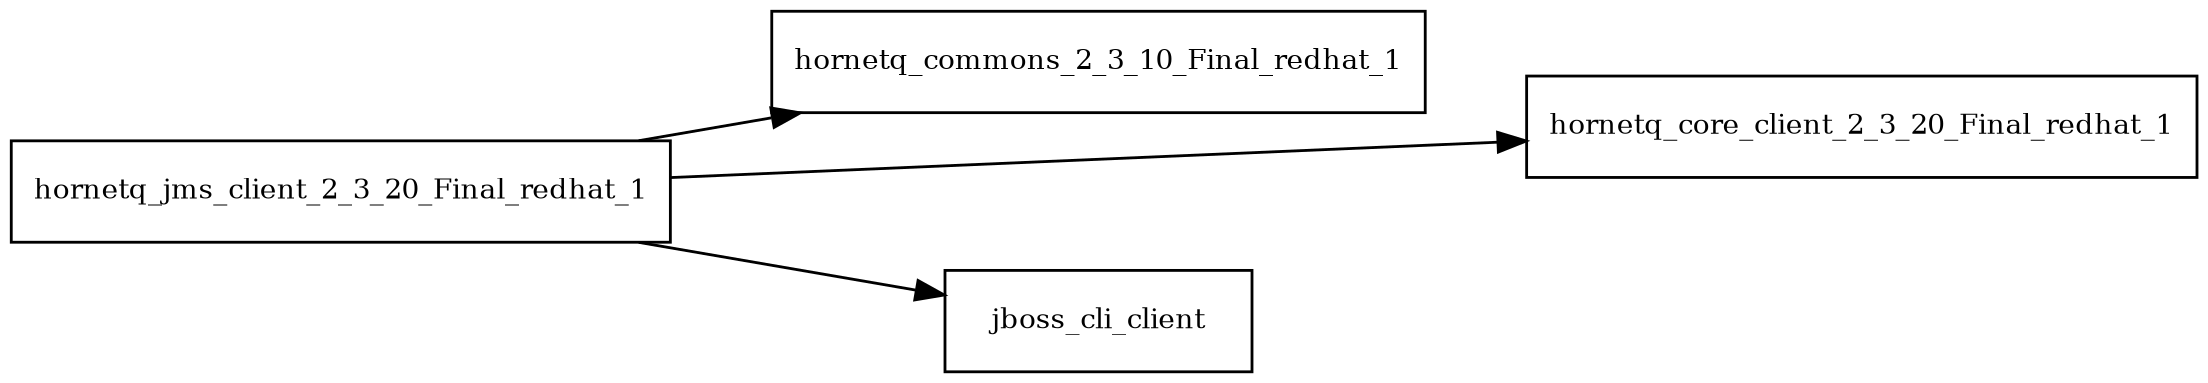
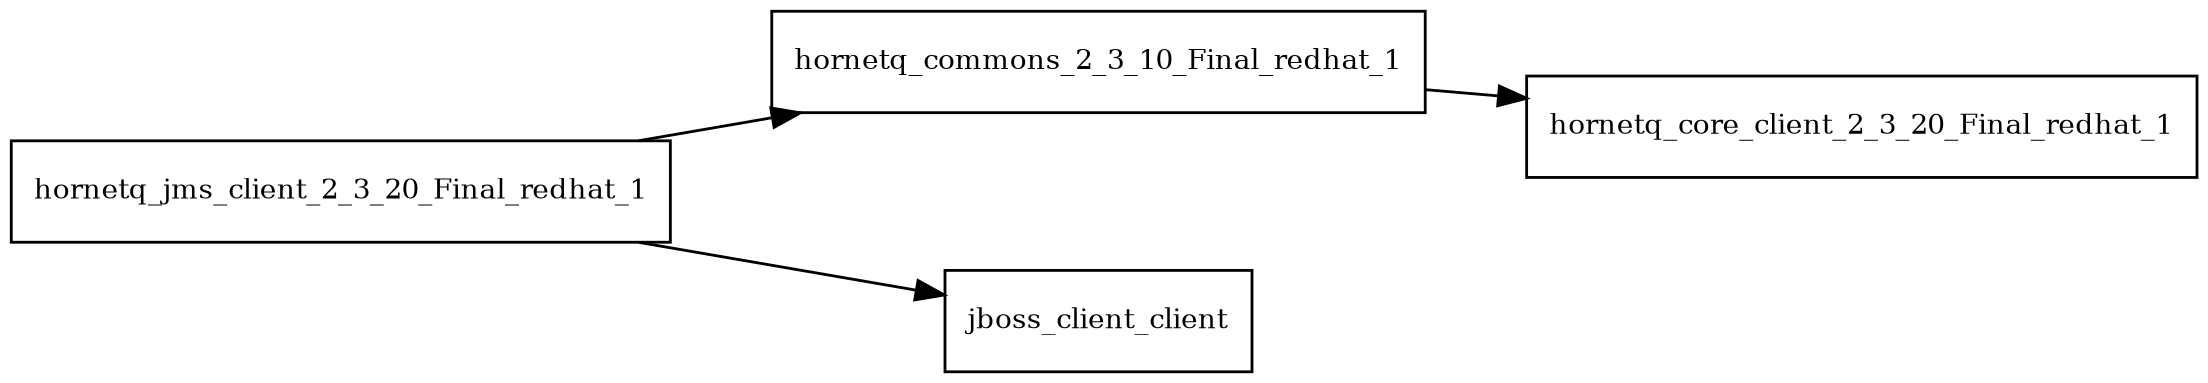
  digraph {
    rankdir=LR
    node [fontsize=10.0 shape=box]
    n1 [label=hornetq_commons_2_3_10_Final_redhat_1]
    hornetq_jms_client_2_3_20_Final_redhat_1
    hornetq_core_client_2_3_20_Final_redhat_1
-   jboss_cli_client
+   jboss_cli_client [label=jboss_client_client]
    hornetq_jms_client_2_3_20_Final_redhat_1 -> n1
-   hornetq_jms_client_2_3_20_Final_redhat_1 -> hornetq_core_client_2_3_20_Final_redhat_1
+   n1 -> hornetq_core_client_2_3_20_Final_redhat_1
    hornetq_jms_client_2_3_20_Final_redhat_1 -> jboss_cli_client
  }
